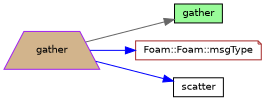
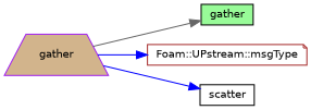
  digraph {
    rankdir=LR
    node [color=black fillcolor=white fontname=Helvetica fontsize=10 shape=box style=filled]
    edge [color=blue fontname=Helvetica fontsize=10 labelfontname=Helvetica labelfontsize=10 style=solid]
    n1 [color=purple fillcolor=tan fontcolor=black height=0.2 label=gather shape=trapezium width=0.4]
    n2 [height=0.2 label=gather width=0.4 fillcolor=palegreen]
-   n3 [color=brown height=0.2 label="Foam::Foam::msgType" shape=note width=0.4]
+   n3 [color=brown height=0.2 label="Foam::UPstream::msgType" shape=note width=0.4]
    n4 [height=0.2 label=scatter width=0.4]
    n1 -> n2 [color=gray40]
    n1 -> n3
    n1 -> n4
  }
